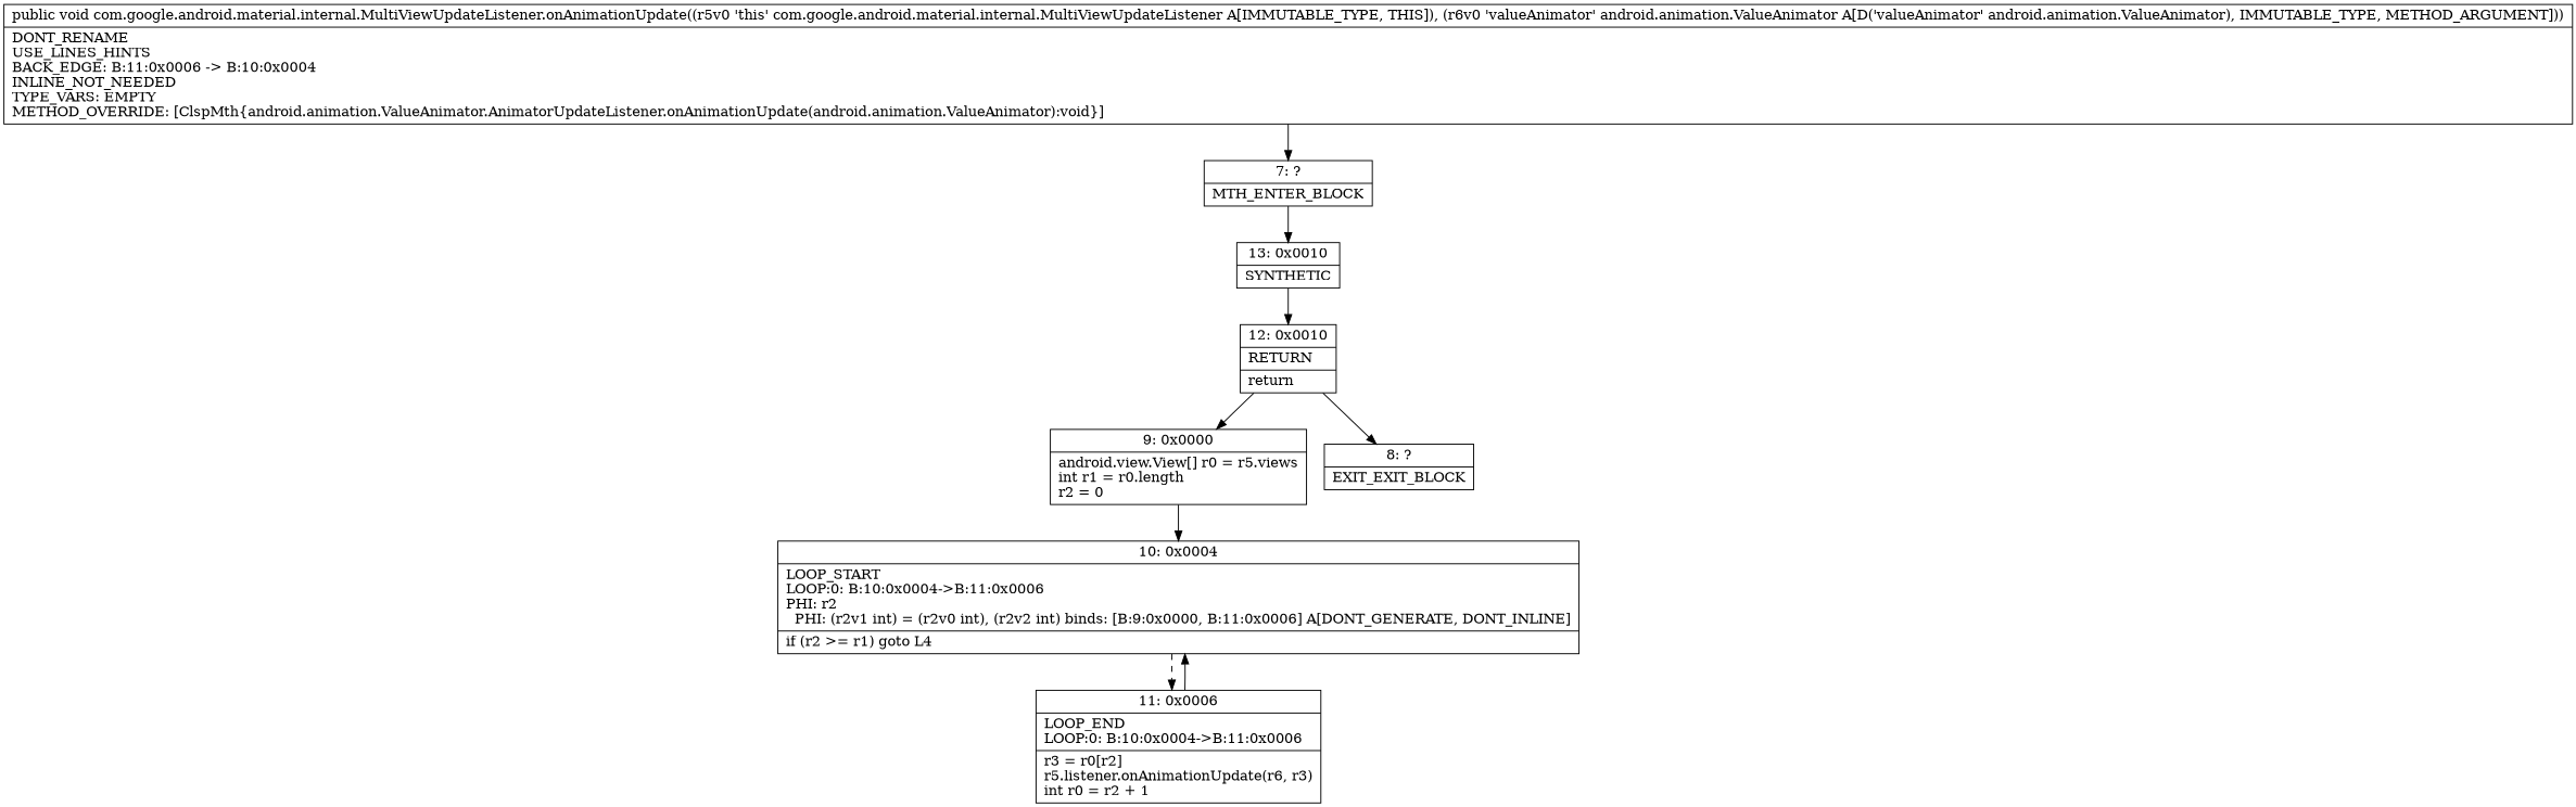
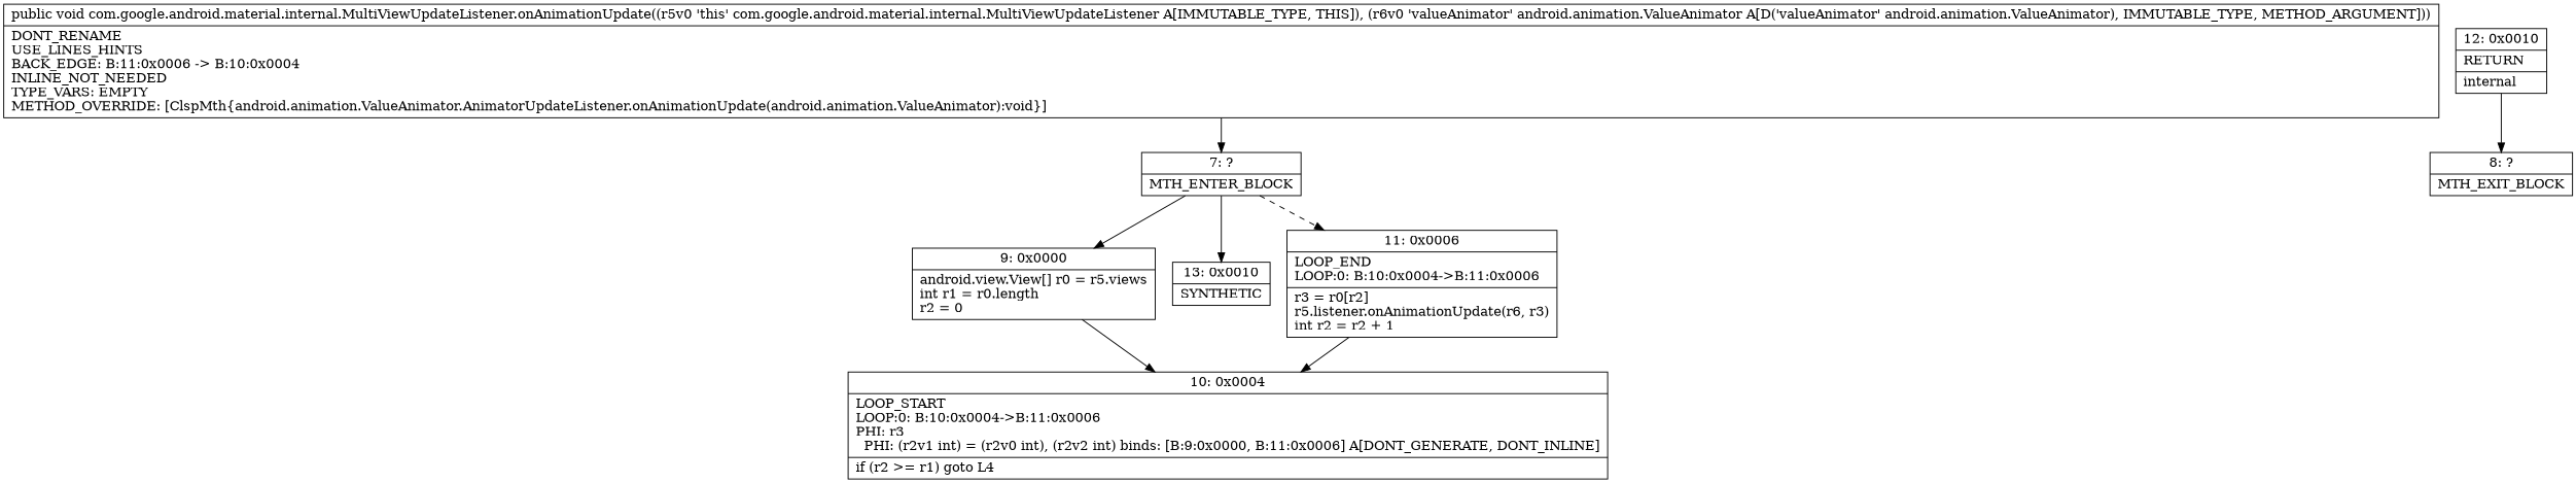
  digraph {
    node [shape=record]
    n1 [label="{7\:\ ?|MTH_ENTER_BLOCK\l}"]
    n2 [label="{9\:\ 0x0000|android.view.View[] r0 = r5.views\lint r1 = r0.length\lr2 = 0\l}"]
    n3 [label="{13\:\ 0x0010|SYNTHETIC\l}"]
-   n4 [label="{10\:\ 0x0004|LOOP_START\lLOOP:0: B:10:0x0004\-\>B:11:0x0006\lPHI: r2 \l  PHI: (r2v1 int) = (r2v0 int), (r2v2 int) binds: [B:9:0x0000, B:11:0x0006] A[DONT_GENERATE, DONT_INLINE]\l|if (r2 \>= r1) goto L4\l}"]
-   n5 [label="{11\:\ 0x0006|LOOP_END\lLOOP:0: B:10:0x0004\-\>B:11:0x0006\l|r3 = r0[r2]\lr5.listener.onAnimationUpdate(r6, r3)\lint r0 = r2 + 1\l}"]
-   n6 [label="{12\:\ 0x0010|RETURN\l|return\l}"]
-   n7 [label="{8\:\ ?|EXIT_EXIT_BLOCK\l}"]
+   n4 [label="{10\:\ 0x0004|LOOP_START\lLOOP:0: B:10:0x0004\-\>B:11:0x0006\lPHI: r3 \l  PHI: (r2v1 int) = (r2v0 int), (r2v2 int) binds: [B:9:0x0000, B:11:0x0006] A[DONT_GENERATE, DONT_INLINE]\l|if (r2 \>= r1) goto L4\l}"]
+   n5 [label="{11\:\ 0x0006|LOOP_END\lLOOP:0: B:10:0x0004\-\>B:11:0x0006\l|r3 = r0[r2]\lr5.listener.onAnimationUpdate(r6, r3)\lint r2 = r2 + 1\l}"]
+   n6 [label="{12\:\ 0x0010|RETURN\l|internal\l}"]
+   n7 [label="{8\:\ ?|MTH_EXIT_BLOCK\l}"]
    n8 [label="{public void com.google.android.material.internal.MultiViewUpdateListener.onAnimationUpdate((r5v0 'this' com.google.android.material.internal.MultiViewUpdateListener A[IMMUTABLE_TYPE, THIS]), (r6v0 'valueAnimator' android.animation.ValueAnimator A[D('valueAnimator' android.animation.ValueAnimator), IMMUTABLE_TYPE, METHOD_ARGUMENT]))  | DONT_RENAME\lUSE_LINES_HINTS\lBACK_EDGE: B:11:0x0006 \-\> B:10:0x0004\lINLINE_NOT_NEEDED\lTYPE_VARS: EMPTY\lMETHOD_OVERRIDE: [ClspMth\{android.animation.ValueAnimator.AnimatorUpdateListener.onAnimationUpdate(android.animation.ValueAnimator):void\}]\l}"]
-   n6 -> n2
+   n1 -> n2
    n1 -> n3
    n2 -> n4
-   n3 -> n6
-   n4 -> n5 [style=dashed]
+   n1 -> n5 [style=dashed]
    n5 -> n4
    n6 -> n7
    n8 -> n1
  }
